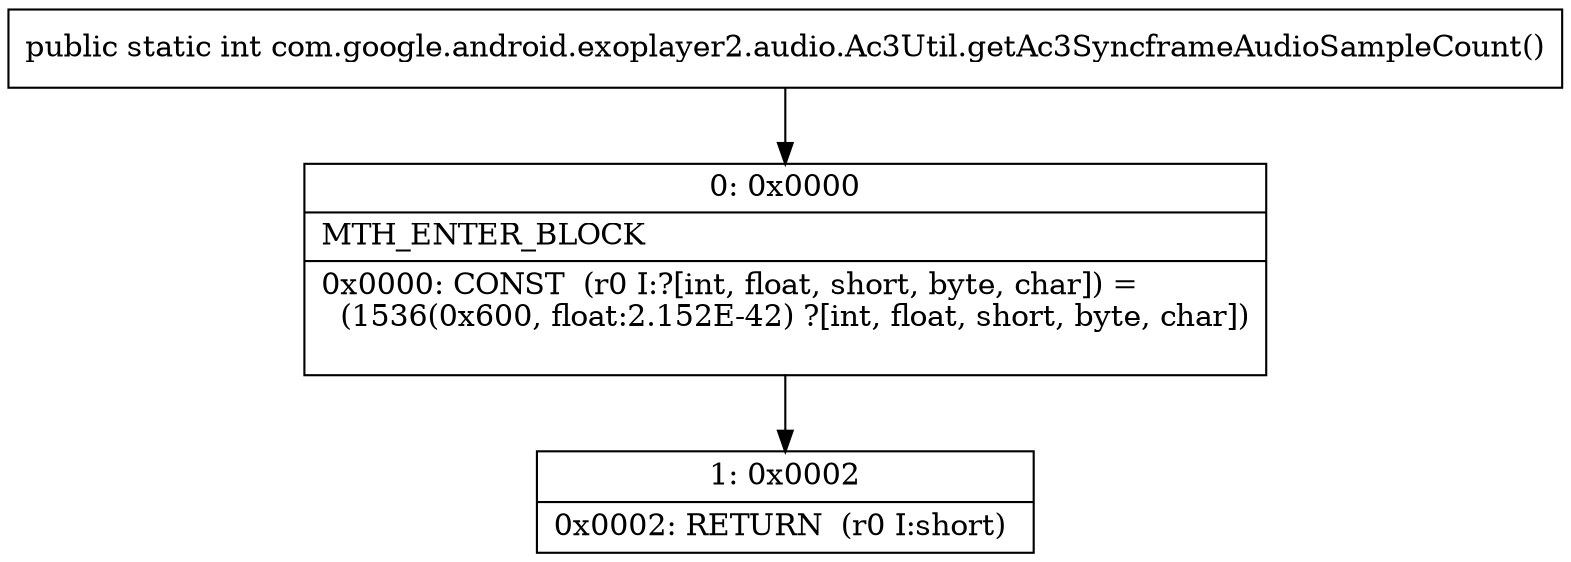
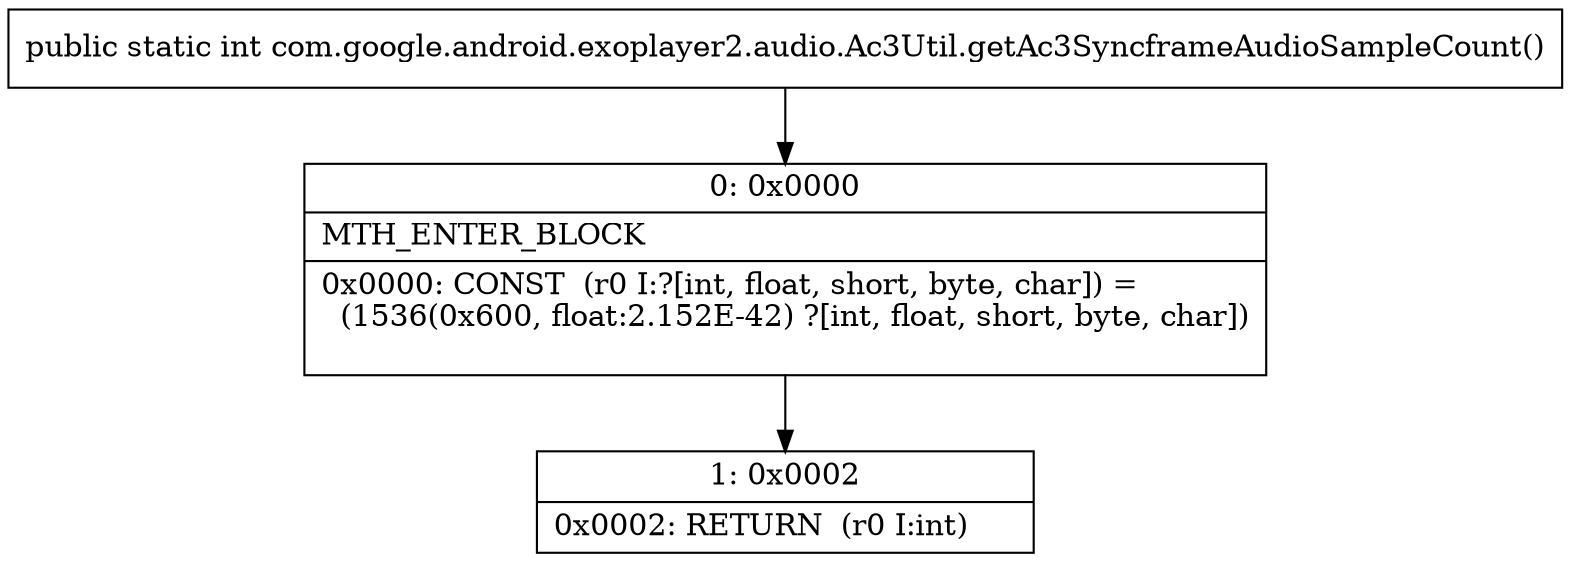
  digraph {
    node [shape=record]
    n1 [label="{0\:\ 0x0000|MTH_ENTER_BLOCK\l|0x0000: CONST  (r0 I:?[int, float, short, byte, char]) = \l  (1536(0x600, float:2.152E\-42) ?[int, float, short, byte, char])\l \l}"]
-   n2 [label="{1\:\ 0x0002|0x0002: RETURN  (r0 I:short) \l}"]
+   n2 [label="{1\:\ 0x0002|0x0002: RETURN  (r0 I:int) \l}"]
    n3 [label="{public static int com.google.android.exoplayer2.audio.Ac3Util.getAc3SyncframeAudioSampleCount() }"]
    n1 -> n2
    n3 -> n1
  }
